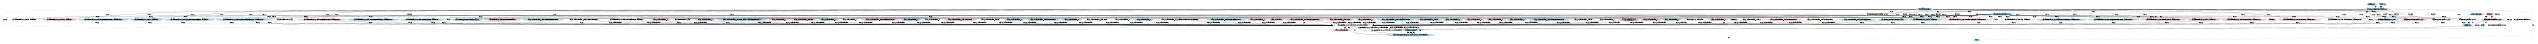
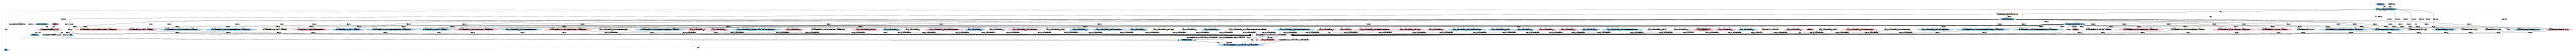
  digraph {
    node [color=teal fillcolor=skyblue style=filled]
    edge [style=dotted]
    n1 [fillcolor=lightpink label="(Call,ReopenBootVolumeHeader (Irp, irpSp))"]
    n2 [color=blue fillcolor=white label="(Call,TCCompleteIrp (Irp, Irp->IoStatus.Status, Irp->IoStatus.Information))"]
    n3 [label="(Identifier,irpSp)"]
    n4 [color=darkorange label="(Block,)"]
    n5 [color=brown label="(MethodReturn,NTSTATUS)"]
    n6 [color=blue label="(Return,return TCCompleteIrp (Irp, Irp->IoStatus.Status, Irp->IoStatus.Information);)"]
    n7 [color=brown fillcolor=lightpink label="(Call,Irp->IoStatus.Information)"]
    n8 [color=blue label="(Call,IoGetCurrentIrpStackLocation (Irp))"]
    n9 [color=darkorange label="(Call,irpSp = IoGetCurrentIrpStackLocation (Irp))"]
    n10 [label="(Call,StartBootEncryptionSetup (DeviceObject, Irp, irpSp))"]
    n11 [color=blue label="(Call,ValidateIOBufferSize (Irp, sizeof (VOLUME_PROPERTIES_STRUCT), ValidateInputOutput))"]
    n12 [color=blue label="(Call,ValidateIOBufferSize (Irp, sizeof (int), ValidateOutput))"]
    n13 [label="(Call,ValidateIOBufferSize (Irp, sizeof (int), ValidateOutput))"]
    n14 [color=darkorange label="(Call,StartDecoySystemWipe (DeviceObject, Irp, irpSp))"]
-   n15 [label="(Call,GetBootLoaderFingerprint (Irp, sizeof))"]
+   n15 [label="(Call,GetBootLoaderFingerprint (Irp, irpSp))"]
    n16 [color=darkorange fillcolor=lightpink label="(Call,ValidateIOBufferSize (Irp, sizeof (DISK_GEOMETRY_STRUCT), ValidateInputOutput))"]
    n17 [fillcolor=white label="(Call,GetBootLoaderVersion (Irp, irpSp))"]
    n18 [color=darkorange fillcolor=white label="(Call,ValidateIOBufferSize (Irp, sizeof (UNMOUNT_STRUCT), ValidateInputOutput))"]
    n19 [color=darkorange label="(Call,ValidateIOBufferSize (Irp, sizeof (DISK_PARTITION_INFO_STRUCT), ValidateInputOutput))"]
    n20 [color=blue fillcolor=white label="(Call,ValidateIOBufferSize (Irp, sizeof (uint32), ValidateOutput))"]
    n21 [color=brown fillcolor=lightpink label="(Call,ValidateIOBufferSize (Irp, sizeof (LONG), ValidateOutput))"]
    n22 [color=brown label="(Call,ValidateIOBufferSize (Irp, sizeof (GetSystemDriveDumpConfigRequest), ValidateOutput))"]
    n23 [color=darkorange fillcolor=white label="(Call,ValidateIOBufferSize (Irp, sizeof (GetWarningFlagsRequest), ValidateOutput))"]
    n24 [color=brown label="(Call,ValidateIOBufferSize (Irp, sizeof (RESOLVE_SYMLINK_STRUCT), ValidateInputOutput))"]
    n25 [color=darkorange fillcolor=lightpink label="(Call,ValidateIOBufferSize (Irp, sizeof (ProbeRealDriveSizeRequest), ValidateInputOutput))"]
    n26 [color=blue fillcolor=lightpink label="(Call,ValidateIOBufferSize (Irp, sizeof (int), ValidateOutput))"]
    n27 [color=brown fillcolor=white label="(Call,GetDecoySystemWipeStatus (Irp, irpSp))"]
    n28 [color=brown fillcolor=lightpink label="(Call,TCCompleteIrp (Irp, STATUS_INVALID_DEVICE_REQUEST, 0))"]
    n29 [color=brown label="(Call,ValidateIOBufferSize (Irp, sizeof (MOUNT_LIST_STRUCT), ValidateOutput))"]
    n30 [color=darkorange fillcolor=white label="(Call,ValidateIOBufferSize (Irp, sizeof (int), ValidateOutput))"]
    n31 [color=brown label="(Call,ValidateIOBufferSize (Irp, sizeof (DISK_GEOMETRY_EX_STRUCT), ValidateInputOutput))"]
    n32 [fillcolor=white label="(Call,GetBootEncryptionStatus (Irp, error))"]
    n33 [color=blue fillcolor=lightpink label="(Call,ValidateIOBufferSize (Irp, sizeof (UNMOUNT_STRUCT), ValidateInputOutput))"]
    n34 [fillcolor=lightpink label="(Identifier,Irp)"]
    n35 [color=darkorange fillcolor=white label="(Call,WriteBootDriveSector (Irp, irpSp))"]
    n36 [label="(Call,ValidateIOBufferSize (Irp, sizeof (GetSystemDriveConfigurationRequest), ValidateInputOutput))"]
    n37 [color=brown fillcolor=lightpink label="(Call,ValidateIOBufferSize (Irp, sizeof (OPEN_TEST_STRUCT), ValidateInputOutput))"]
    n38 [color=brown fillcolor=lightpink label="(Call,ValidateIOBufferSize (Irp, sizeof (MOUNT_STRUCT), ValidateInputOutput))"]
    n39 [fillcolor=lightpink label="(Call,GetBootDriveVolumeProperties (Irp, irpSp))"]
    1000117 [color=blue fillcolor=white]
    n41 [color=darkorange fillcolor=white label="(Call,GetBootEncryptionAlgorithmName (Irp, irpSp))"]
    n42 [label="(Block,)"]
    n43 [label="(MethodParameterIn,PIRP Irp)"]
    n44 [color=darkorange label="(Call,Irp->IoStatus.Information = sizeof (VOLUME_PROPERTIES_STRUCT))"]
    n45 [color=darkorange fillcolor=white label="(Call,Irp->IoStatus.Information = sizeof (DISK_GEOMETRY_STRUCT))"]
    n46 [color=brown fillcolor=lightpink label="(Call,Irp->IoStatus.Information = 0)"]
    n47 [color=blue fillcolor=lightpink label="(Call,Irp->IoStatus.Information = 0)"]
    n48 [label="(Call,Irp->IoStatus.Information = NT_SUCCESS (ntStatus) ? sizeof (OPEN_TEST_STRUCT) : 0)"]
    n49 [fillcolor=lightpink label="(Call,Irp->IoStatus.Information = 0)"]
    n50 [color=brown fillcolor=lightpink label="(Call,Irp->IoStatus.Information = sizeof (LONG))"]
    n51 [color=darkorange label="(Call,Irp->IoStatus.Information = 0)"]
    n52 [color=darkorange fillcolor=white label="(Call,Irp->IoStatus.Information = 0)"]
    n53 [color=blue fillcolor=lightpink label="(Call,Irp->IoStatus.Information = sizeof (ProbeRealDriveSizeRequest))"]
    n54 [color=blue label="(Call,Irp->IoStatus.Information = 0)"]
    n55 [color=blue fillcolor=white label="(Call,Irp->IoStatus.Information = 0)"]
    n56 [color=blue fillcolor=lightpink label="(Call,Irp->IoStatus.Information = sizeof (MOUNT_STRUCT))"]
    n57 [color=brown fillcolor=white label="(Call,Irp->IoStatus.Information = sizeof (int))"]
    n58 [color=blue label="(Call,Irp->IoStatus.Information = 0)"]
    n59 [color=brown label="(Call,Irp->IoStatus.Information = sizeof (UNMOUNT_STRUCT))"]
    n60 [color=brown label="(Call,Irp->IoStatus.Information = 0)"]
    n61 [color=darkorange fillcolor=white label="(Call,Irp->IoStatus.Information = sizeof (*request))"]
    n62 [fillcolor=white label="(Call,Irp->IoStatus.Information = 0)"]
    n63 [color=darkorange label="(Call,Irp->IoStatus.Information = 0)"]
    n64 [color=brown fillcolor=white label="(Call,Irp->IoStatus.Information = irpSp->Parameters.DeviceIoControl.OutputBufferLength)"]
    n65 [label="(Call,Irp->IoStatus.Information = sizeof (DISK_GEOMETRY_EX_STRUCT))"]
    n66 [fillcolor=lightpink label="(Call,Irp->IoStatus.Information = 0)"]
    n67 [fillcolor=lightpink label="(Call,Irp->IoStatus.Status)"]
    n68 [color=brown fillcolor=lightpink label="(Call,Irp->IoStatus.Information = sizeof (RESOLVE_SYMLINK_STRUCT))"]
    n69 [color=brown fillcolor=lightpink label="(Call,Irp->IoStatus.Information = sizeof (*request))"]
    n70 [color=blue label="(Identifier,irpSp)"]
    n71 [fillcolor=lightpink label="(Call,Irp->IoStatus.Information = 0)"]
    n72 [label="(Call,Irp->IoStatus.Information = sizeof (ProbeRealDriveSizeRequest))"]
    n73 [color=brown label="(Call,Irp->IoStatus.Information = sizeof (int))"]
    n74 [color=brown label="(Call,Irp->IoStatus.Information = 0)"]
    n75 [fillcolor=lightpink label="(Call,Irp->IoStatus.Information = 0)"]
    n76 [color=blue fillcolor=lightpink label="(Call,Irp->IoStatus.Information = 0)"]
    n77 [color=brown label="(Call,Irp->IoStatus.Information = 0)"]
    n78 [color=darkorange label="(ControlStructure,request;)"]
    n79 [label="(Call,Irp->IoStatus.Information = sizeof (DISK_PARTITION_INFO_STRUCT))"]
    n80 [color=blue fillcolor=white label="(Call,Irp->IoStatus.Information = sizeof (int))"]
    n81 [color=brown fillcolor=white label="(Call,Irp->IoStatus.Information = 0)"]
    n82 [fillcolor=lightpink label="(Call,Dump (\"IOCTL error 0x%08x\n\", Irp->IoStatus.Status))"]
    n83 [color=blue fillcolor=lightpink label="(Call,Irp->IoStatus.Information = 0)"]
    n84 [color=darkorange label="(Call,Irp->IoStatus.Information = 0)"]
    n85 [color=darkorange fillcolor=white label="(Call,NT_SUCCESS (Irp->IoStatus.Status))"]
    n86 [fillcolor=lightpink label="(Call,Irp->IoStatus.Information = 0)"]
    n87 [color=blue fillcolor=lightpink label="(Identifier,Irp)"]
    n88 [fillcolor=white label="(Identifier,irpSp)"]
    n89 [fillcolor=lightpink label="(Identifier,Irp)"]
    n90 [color=brown fillcolor=white label="(Call,Irp->IoStatus.Information = sizeof (int))"]
    n91 [color=darkorange fillcolor=lightpink label="(Call,Irp->IoStatus.Information = sizeof (MOUNT_LIST_STRUCT))"]
    n92 [color=darkorange fillcolor=white label="(Call,Irp->IoStatus.Information = sizeof (UNMOUNT_STRUCT))"]
    n93 [color=darkorange label="(Call,Irp->IoStatus.Information = sizeof (GetWarningFlagsRequest))"]
    n1 -> n2 [label="DDG: Irp"]
    n1 -> n3 [label="CFG: "]
    n1 -> n4 [label="AST: "]
    n1 -> n5 [label="DDG: ReopenBootVolumeHeader (Irp, irpSp)" style=dashed]
    n1 -> n5 [label="DDG: irpSp" style=bold]
    n2 -> n5 [label="DDG: Irp"]
    n2 -> n5 [label="DDG: TCCompleteIrp (Irp, Irp->IoStatus.Status, Irp->IoStatus.Information)"]
    n2 -> n5 [label="DDG: Irp->IoStatus.Information" style=dashed]
    n2 -> n5 [label="DDG: Irp->IoStatus.Status" style=bold]
    n2 -> n6 [label="AST: " style=bold]
    n2 -> n6 [label="DDG: TCCompleteIrp (Irp, Irp->IoStatus.Status, Irp->IoStatus.Information)" style=bold]
    n2 -> n7 [label="CFG: "]
    n3 -> n1 [label="AST: "]
    n5 -> n6 [label="CFG: " style=bold]
    n6 -> n2 [label="CFG: " style=bold]
    n6 -> n5 [label="DDG: <RET>"]
    n6 -> n42 [label="AST: "]
    n7 -> n2 [label="AST: " style=dashed]
    n8 -> n1 [label="DDG: Irp"]
    n8 -> n2 [label="DDG: Irp" style=bold]
    n8 -> n9 [label="AST: " style=dashed]
    n8 -> n9 [label="DDG: Irp"]
    n8 -> n10 [label="DDG: Irp" style=bold]
    n8 -> n11 [label="DDG: Irp" style=dashed]
    n8 -> n12 [label="DDG: Irp"]
    n8 -> n13 [label="DDG: Irp" style=bold]
    n8 -> n14 [label="DDG: Irp"]
    n8 -> n15 [label="DDG: Irp"]
    n8 -> n16 [label="DDG: Irp" style=dashed]
    n8 -> n17 [label="DDG: Irp"]
    n8 -> n18 [label="DDG: Irp" style=dashed]
    n8 -> n19 [label="DDG: Irp" style=dashed]
    n8 -> n20 [label="DDG: Irp"]
    n8 -> n21 [label="DDG: Irp"]
    n8 -> n22 [label="DDG: Irp" style=bold]
    n8 -> n23 [label="DDG: Irp" style=bold]
    n8 -> n24 [label="DDG: Irp"]
    n8 -> n25 [label="DDG: Irp" style=dashed]
    n8 -> n26 [label="DDG: Irp" style=bold]
    n8 -> n27 [label="DDG: Irp"]
    n8 -> n28 [label="DDG: Irp"]
    n8 -> n29 [label="DDG: Irp" style=dashed]
    n8 -> n30 [label="DDG: Irp" style=bold]
    n8 -> n31 [label="DDG: Irp" style=bold]
    n8 -> n32 [label="DDG: Irp" style=dashed]
    n8 -> n33 [label="DDG: Irp" style=bold]
    n8 -> n34 [label="CFG: " style=dashed]
    n8 -> n35 [label="DDG: Irp" style=dashed]
    n8 -> n36 [label="DDG: Irp" style=bold]
    n8 -> n37 [label="DDG: Irp" style=bold]
    n8 -> n38 [label="DDG: Irp"]
    n8 -> n39 [label="DDG: Irp" style=dashed]
    n8 -> 1000117 [label="DDG: Irp"]
    n9 -> n1 [label="DDG: irpSp" style=dashed]
    n9 -> n5 [label="DDG: IoGetCurrentIrpStackLocation (Irp)"]
    n9 -> n5 [label="DDG: irpSp" style=dashed]
    n9 -> n8 [label="CFG: "]
    n9 -> n10 [label="DDG: irpSp"]
    n9 -> n14 [label="DDG: irpSp" style=bold]
    n9 -> n15 [label="DDG: irpSp"]
    n9 -> n17 [label="DDG: irpSp"]
    n9 -> n27 [label="DDG: irpSp" style=bold]
-   n9 -> n32 [label="DDG: irpSp" style=dashed]
+   n9 -> 1000117 [label="DDG: irpSp" style=dashed]
    n9 -> n35 [label="DDG: irpSp" style=bold]
    n9 -> n39 [label="DDG: irpSp"]
    n9 -> n41 [label="CFG: " style=bold]
    n9 -> n42 [label="AST: " style=dashed]
    n10 -> n2 [label="DDG: Irp" style=bold]
    n11 -> n2 [label="DDG: Irp" style=dashed]
    n12 -> n2 [label="DDG: Irp"]
    n13 -> n2 [label="DDG: Irp"]
    n14 -> n2 [label="DDG: Irp" style=bold]
    n15 -> n2 [label="DDG: Irp"]
    n16 -> n2 [label="DDG: Irp" style=bold]
    n17 -> n2 [label="DDG: Irp"]
    n18 -> n2 [label="DDG: Irp"]
    n19 -> n2 [label="DDG: Irp"]
    n20 -> n2 [label="DDG: Irp" style=dashed]
    n21 -> n2 [label="DDG: Irp"]
    n22 -> n2 [label="DDG: Irp"]
    n23 -> n2 [label="DDG: Irp" style=bold]
    n24 -> n2 [label="DDG: Irp" style=dashed]
    n25 -> n2 [label="DDG: Irp" style=dashed]
    n26 -> n2 [label="DDG: Irp" style=bold]
    n27 -> n2 [label="DDG: Irp" style=dashed]
    n29 -> n2 [label="DDG: Irp" style=bold]
    n30 -> n2 [label="DDG: Irp"]
    n31 -> n2 [label="DDG: Irp" style=dashed]
    n32 -> n2 [label="DDG: Irp" style=dashed]
    n33 -> n2 [label="DDG: Irp"]
    n34 -> n8 [label="AST: "]
    n35 -> n2 [label="DDG: Irp" style=dashed]
    n36 -> n2 [label="DDG: Irp" style=bold]
    n37 -> n2 [label="DDG: Irp"]
    n38 -> n2 [label="DDG: Irp" style=dashed]
    n39 -> n2 [label="DDG: Irp" style=bold]
    n41 -> n2 [label="DDG: Irp" style=bold]
    n43 -> n1 [label="DDG: Irp"]
    n43 -> n2 [label="DDG: Irp" style=bold]
    n43 -> n5 [label="DDG: Irp" style=dashed]
    n43 -> n8 [label="DDG: Irp"]
    n43 -> n10 [label="DDG: Irp" style=bold]
    n43 -> n11 [label="DDG: Irp" style=dashed]
    n43 -> n12 [label="DDG: Irp" style=bold]
    n43 -> n13 [label="DDG: Irp" style=bold]
    n43 -> n14 [label="DDG: Irp"]
    n43 -> n15 [label="DDG: Irp"]
    n43 -> n16 [label="DDG: Irp" style=bold]
    n43 -> n17 [label="DDG: Irp" style=dashed]
    n43 -> n18 [label="DDG: Irp" style=dashed]
    n43 -> n19 [label="DDG: Irp" style=dashed]
    n43 -> n20 [label="DDG: Irp"]
    n43 -> n21 [label="DDG: Irp" style=bold]
    n43 -> n22 [label="DDG: Irp" style=dashed]
    n43 -> n23 [label="DDG: Irp" style=dashed]
    n43 -> n24 [label="DDG: Irp"]
    n43 -> n25 [label="DDG: Irp" style=dashed]
    n43 -> n26 [label="DDG: Irp"]
    n43 -> n27 [label="DDG: Irp" style=bold]
    n43 -> n28 [label="DDG: Irp" style=dashed]
    n43 -> n29 [label="DDG: Irp" style=dashed]
    n43 -> n30 [label="DDG: Irp"]
    n43 -> n31 [label="DDG: Irp"]
    n43 -> n32 [label="DDG: Irp" style=bold]
    n43 -> n33 [label="DDG: Irp" style=dashed]
    n43 -> n35 [label="DDG: Irp"]
    n43 -> n36 [label="DDG: Irp" style=dashed]
    n43 -> n37 [label="DDG: Irp"]
    n43 -> n38 [label="DDG: Irp" style=bold]
    n43 -> n39 [label="DDG: Irp" style=bold]
    n43 -> 1000117 [label="AST: "]
-   n43 -> n41 [label="DDG: Irp"]
+   n41 -> n43 [label="DDG: Irp"]
    n44 -> n2 [label="DDG: Irp->IoStatus.Information"]
    n45 -> n2 [label="DDG: Irp->IoStatus.Information" style=bold]
    n46 -> n2 [label="DDG: Irp->IoStatus.Information" style=bold]
    n47 -> n2 [label="DDG: Irp->IoStatus.Information" style=bold]
    n48 -> n2 [label="DDG: Irp->IoStatus.Information" style=bold]
    n49 -> n2 [label="DDG: Irp->IoStatus.Information"]
    n50 -> n2 [label="DDG: Irp->IoStatus.Information" style=dashed]
    n51 -> n2 [label="DDG: Irp->IoStatus.Information" style=bold]
    n52 -> n2 [label="DDG: Irp->IoStatus.Information"]
    n53 -> n2 [label="DDG: Irp->IoStatus.Information" style=dashed]
    n54 -> n2 [label="DDG: Irp->IoStatus.Information"]
    n55 -> n2 [label="DDG: Irp->IoStatus.Information" style=dashed]
    n56 -> n2 [label="DDG: Irp->IoStatus.Information"]
    n57 -> n2 [label="DDG: Irp->IoStatus.Information" style=bold]
    n58 -> n2 [label="DDG: Irp->IoStatus.Information"]
    n59 -> n2 [label="DDG: Irp->IoStatus.Information" style=dashed]
    n60 -> n2 [label="DDG: Irp->IoStatus.Information" style=dashed]
    n61 -> n2 [label="DDG: Irp->IoStatus.Information" style=dashed]
    n62 -> n2 [label="DDG: Irp->IoStatus.Information"]
    n63 -> n2 [label="DDG: Irp->IoStatus.Information"]
    n64 -> n2 [label="DDG: Irp->IoStatus.Information" style=bold]
    n65 -> n2 [label="DDG: Irp->IoStatus.Information" style=dashed]
    n66 -> n2 [label="DDG: Irp->IoStatus.Information" style=bold]
    n67 -> n2 [label="AST: "]
    n68 -> n2 [label="DDG: Irp->IoStatus.Information" style=bold]
    n69 -> n2 [label="DDG: Irp->IoStatus.Information" style=bold]
    n70 -> n9 [label="AST: " style=dashed]
    n71 -> n2 [label="DDG: Irp->IoStatus.Information"]
    n72 -> n2 [label="DDG: Irp->IoStatus.Information" style=bold]
    n73 -> n2 [label="DDG: Irp->IoStatus.Information" style=dashed]
    n74 -> n2 [label="DDG: Irp->IoStatus.Information" style=bold]
    n75 -> n2 [label="DDG: Irp->IoStatus.Information"]
    n76 -> n2 [label="DDG: Irp->IoStatus.Information" style=dashed]
    n77 -> n2 [label="DDG: Irp->IoStatus.Information"]
    n78 -> n1 [label="CFG: " style=dashed]
    n79 -> n2 [label="DDG: Irp->IoStatus.Information" style=bold]
    n80 -> n2 [label="DDG: Irp->IoStatus.Information" style=dashed]
    n81 -> n2 [label="DDG: Irp->IoStatus.Information" style=bold]
    n82 -> n2 [label="DDG: Irp->IoStatus.Status" style=bold]
    n83 -> n2 [label="DDG: Irp->IoStatus.Information"]
    n84 -> n2 [label="DDG: Irp->IoStatus.Information"]
    n85 -> n2 [label="DDG: Irp->IoStatus.Status"]
    n86 -> n2 [label="DDG: Irp->IoStatus.Information"]
    n87 -> n1 [label="AST: "]
    n88 -> n9 [label="CFG: " style=dashed]
    n89 -> n2 [label="AST: " style=dashed]
    n90 -> n2 [label="DDG: Irp->IoStatus.Information" style=bold]
    n91 -> n2 [label="DDG: Irp->IoStatus.Information" style=dashed]
    n92 -> n2 [label="DDG: Irp->IoStatus.Information" style=bold]
    n93 -> n2 [label="DDG: Irp->IoStatus.Information" style=dashed]
  }
